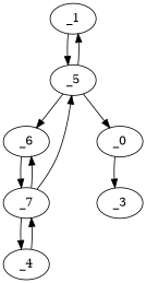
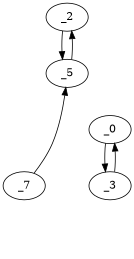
  digraph {
-   _1 [x=92.000000 y=94.000000]
+   _1 [x=92.000000 y=94.000000 label=_2]
    _5 [x=103.000000 y=107.000000]
-   _6 [x=108.000000 y=122.000000]
    _7 [x=96.000000 y=133.000000]
    n5 [label=_0 x=52.000000 y=114.000000]
    _3 [x=51.000000 y=128.000000]
-   _4 [x=88.000000 y=149.000000]
    _1 -> _5 [angle=0.868539 orient=0.763386]
    _5 -> _1 [angle=-2.273053 orient=-0.763386]
-   _5 -> _6 [angle=1.249046 orient=0.948683]
-   _6 -> _7 [angle=2.399645 orient=0.675725]
    _7 -> _5 [angle=-1.892547 orient=-0.948683]
-   _7 -> _6 [angle=-0.741947 orient=-0.675725]
-   _7 -> _4 [angle=2.034444 orient=0.894427]
    n5 -> _3 [angle=1.642104 orient=0.997459]
-   _5 -> n5 [angle=-1.499489 orient=-0.997459]
-   _4 -> _7 [angle=-1.107149 orient=-0.894427]
+   _3 -> n5 [angle=-1.499489 orient=-0.997459]
  }
